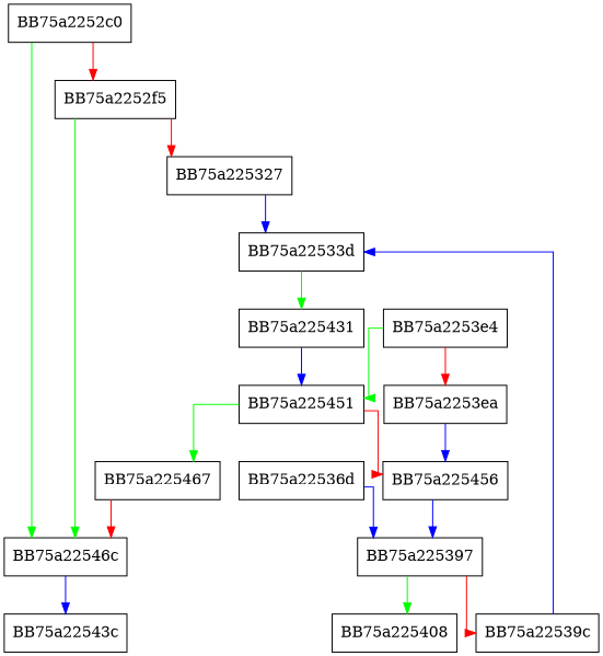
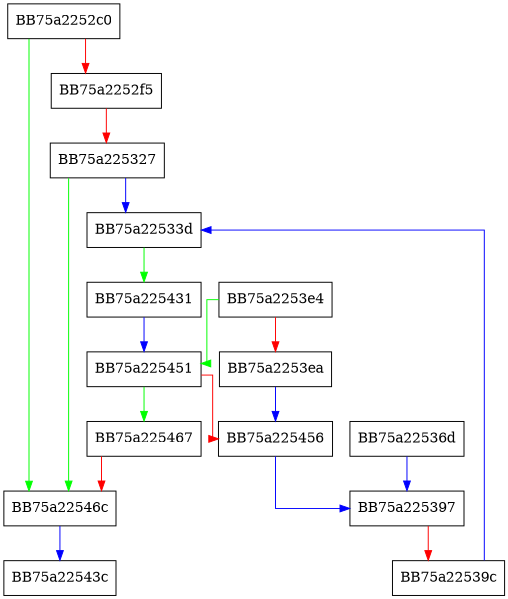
  digraph {
    splines=ortho
    node [shape=box]
    edge [color=blue]
    BB75a2252c0
    BB75a22546c
    BB75a2252f5
    BB75a22543c
    BB75a225327
    BB75a22533d
    BB75a225431
    BB75a225451
    BB75a2253e4
    BB75a2253ea
    BB75a22536d
    BB75a225397
    BB75a225467
    BB75a225456
-   BB75a225408
    BB75a22539c
    BB75a2252c0 -> BB75a22546c [color=green]
    BB75a2252c0 -> BB75a2252f5 [color=red]
    BB75a22546c -> BB75a22543c
-   BB75a2252f5 -> BB75a22546c [color=green]
+   BB75a225327 -> BB75a22546c [color=green]
    BB75a2252f5 -> BB75a225327 [color=red]
    BB75a225327 -> BB75a22533d
    BB75a22533d -> BB75a225431 [color=green]
    BB75a225431 -> BB75a225451
    BB75a225451 -> BB75a225467 [color=green]
    BB75a225451 -> BB75a225456 [color=red]
    BB75a2253e4 -> BB75a225451 [color=green]
    BB75a2253e4 -> BB75a2253ea [color=red]
    BB75a2253ea -> BB75a225456
    BB75a22536d -> BB75a225397
-   BB75a225397 -> BB75a225408 [color=green]
    BB75a225397 -> BB75a22539c [color=red]
    BB75a225467 -> BB75a22546c [color=red]
    BB75a225456 -> BB75a225397
    BB75a22539c -> BB75a22533d
  }
